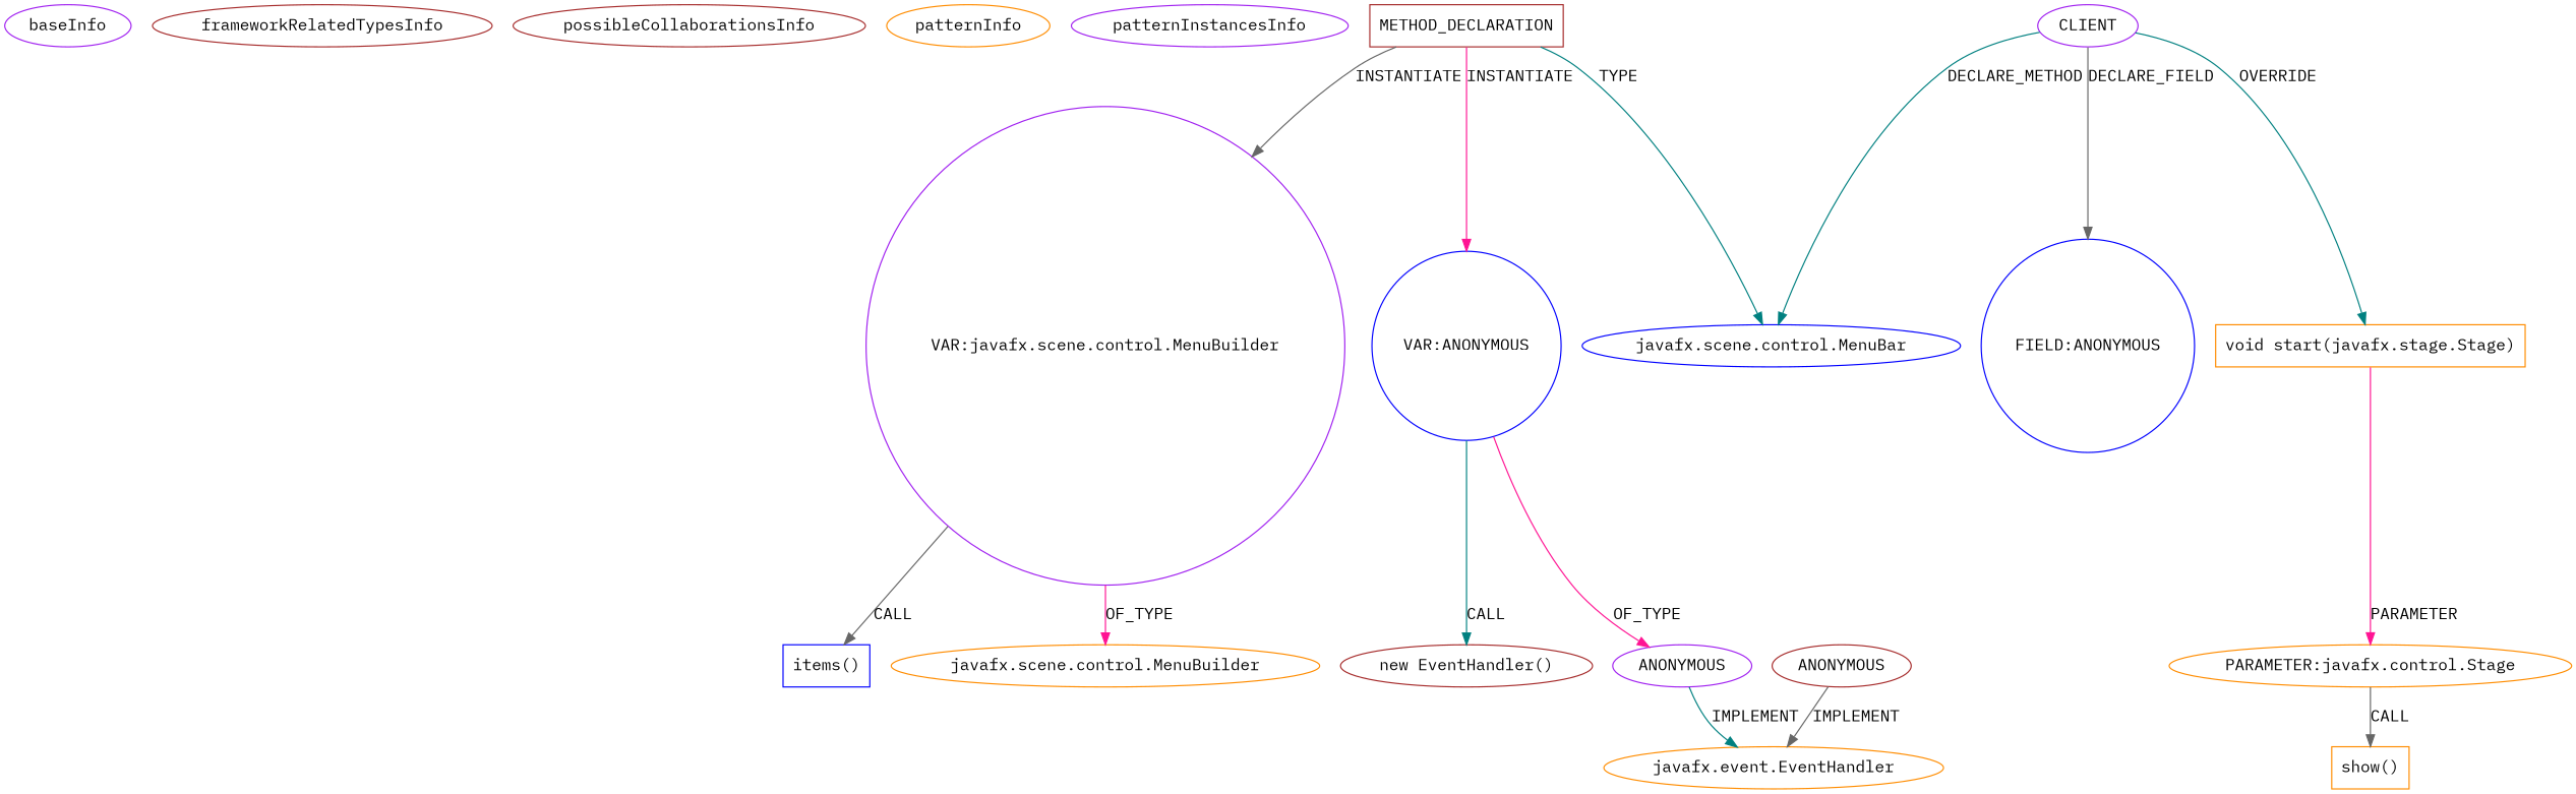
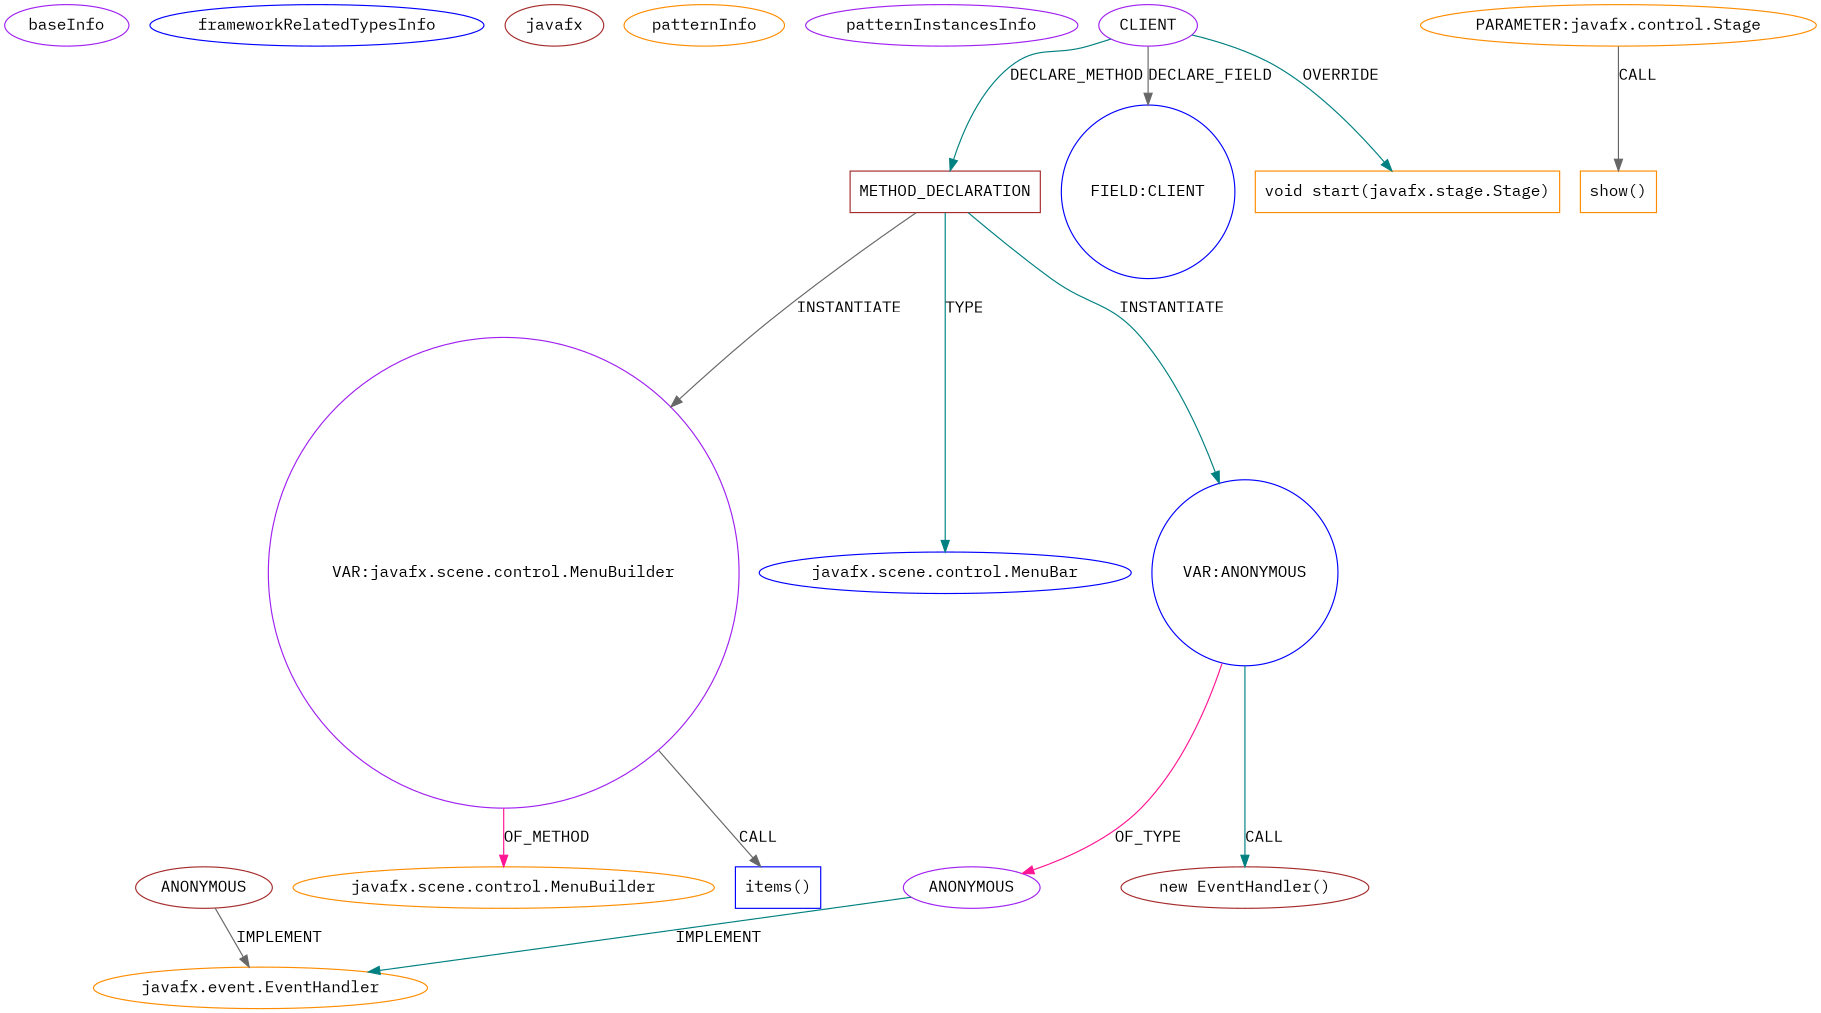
  digraph {
    fontname="IBM Plex Mono"
    node [color=darkorange fontname="IBM Plex Mono" isFrameworkType=false]
    edge [color=gray40 fontname="IBM Plex Mono"]
    baseInfo [category=pattern color=purple graphId=3945 isAnonymous=false possibleRelation=false isFrameworkType=""]
-   frameworkRelatedTypesInfo [color=brown isFrameworkType=""]
-   possibleCollaborationsInfo [color=brown isFrameworkType=""]
+   frameworkRelatedTypesInfo [color=blue isFrameworkType=""]
+   possibleCollaborationsInfo [color=brown label=javafx isFrameworkType=""]
    patternInfo [frequency=2.0 patternRootClient=0 isFrameworkType=""]
    patternInstancesInfo [0="JoshRobertson-BFSim~/JoshRobertson-BFSim/BFSim-master/src/simulator/FXLauncher.java~FXLauncher~715" 1="KraiZeur-library~/KraiZeur-library/library-master/src/application/main/Main.java~Main~737" color=purple isFrameworkType=""]
    n6 [label="javafx.scene.control.MenuBuilder" vertexType=FRAMEWORK_CLASS_TYPE]
    n7 [color=purple label="VAR:javafx.scene.control.MenuBuilder" shape=circle vertexType=VARIABLE_EXPRESION]
    n8 [color=blue label="items()" shape=box vertexType=INSIDE_CALL]
    n9 [color=brown label=METHOD_DECLARATION shape=box vertexType=CLIENT_METHOD_DECLARATION]
    n10 [color=blue label="javafx.scene.control.MenuBar" vertexType=FRAMEWORK_CLASS_TYPE]
    n11 [color=blue label="VAR:ANONYMOUS" shape=circle vertexType=VARIABLE_EXPRESION]
    n12 [color=purple label=ANONYMOUS vertexType=REFERENCE_ANONYMOUS_DECLARATION]
    n13 [color=brown label="new EventHandler()" vertexType=CONSTRUCTOR_CALL]
    n14 [color=purple label=CLIENT vertexType=ROOT_CLIENT_CLASS_DECLARATION]
-   n15 [color=blue label="FIELD:ANONYMOUS" shape=circle vertexType=FIELD_DECLARATION]
+   n15 [color=blue label="FIELD:CLIENT" shape=circle vertexType=FIELD_DECLARATION]
    n16 [label="void start(javafx.stage.Stage)" shape=box vertexType=OVERRIDING_METHOD_DECLARATION]
    n17 [label="PARAMETER:javafx.control.Stage" vertexType=PARAMETER_DECLARATION]
    n18 [label="javafx.event.EventHandler" vertexType=FRAMEWORK_INTERFACE_TYPE]
    n19 [label="show()" shape=box vertexType=INSIDE_CALL]
    n20 [color=brown label=ANONYMOUS vertexType=REFERENCE_ANONYMOUS_DECLARATION]
-   n7 -> n6 [color=deeppink label=OF_TYPE]
+   n7 -> n6 [color=deeppink label=OF_METHOD]
    n7 -> n8 [label=CALL]
    n9 -> n7 [label=INSTANTIATE]
    n9 -> n10 [color=teal label=TYPE]
-   n9 -> n11 [color=deeppink label=INSTANTIATE]
+   n9 -> n11 [color=teal label=INSTANTIATE]
    n11 -> n12 [color=deeppink label=OF_TYPE]
    n11 -> n13 [color=teal label=CALL]
    n12 -> n18 [color=teal label=IMPLEMENT]
-   n14 -> n10 [color=teal label=DECLARE_METHOD]
+   n14 -> n9 [color=teal label=DECLARE_METHOD]
    n14 -> n15 [label=DECLARE_FIELD]
    n14 -> n16 [color=teal label=OVERRIDE]
-   n16 -> n17 [color=deeppink label=PARAMETER]
    n17 -> n19 [label=CALL]
    n20 -> n18 [label=IMPLEMENT]
  }
